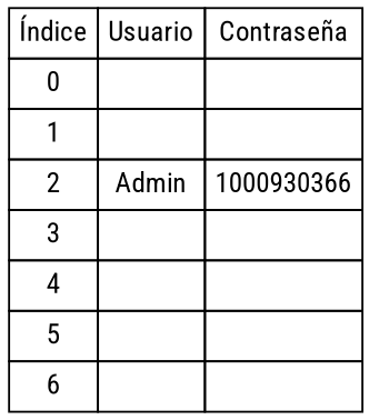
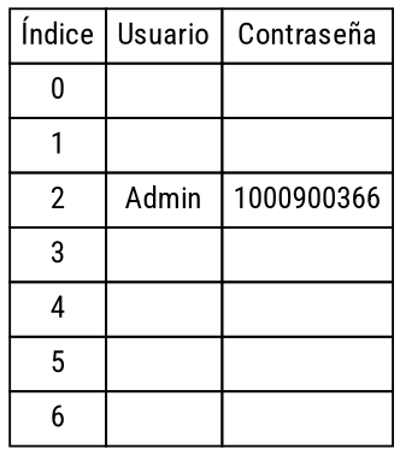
  digraph {
    rankdir=LR
    fontname="Roboto Condensed"
-   n1 [label=<  <TABLE BORDER="0" CELLBORDER="1" CELLSPACING="0" CELLPADDING="4">  <TH>   <TD>Índice</TD>   <TD>Usuario</TD>   <TD>Contraseña</TD> </TH> <TR> <TD>0</TD>  <TD></TD>   <TD></TD> </TR> <TR> <TD>1</TD>  <TD></TD>   <TD></TD> </TR> <TR> <TD>2</TD>  <TD>Admin</TD>   <TD>1000930366</TD> </TR> <TR> <TD>3</TD>  <TD></TD>   <TD></TD> </TR> <TR> <TD>4</TD>  <TD></TD>   <TD></TD> </TR> <TR> <TD>5</TD>  <TD></TD>   <TD></TD> </TR> <TR> <TD>6</TD>  <TD></TD>   <TD></TD> </TR> </TABLE>> margin=0 shape=none fontname="Roboto Condensed"]
+   n1 [label=<  <TABLE BORDER="0" CELLBORDER="1" CELLSPACING="0" CELLPADDING="4">  <TH>   <TD>Índice</TD>   <TD>Usuario</TD>   <TD>Contraseña</TD> </TH> <TR> <TD>0</TD>  <TD></TD>   <TD></TD> </TR> <TR> <TD>1</TD>  <TD></TD>   <TD></TD> </TR> <TR> <TD>2</TD>  <TD>Admin</TD>   <TD>1000900366</TD> </TR> <TR> <TD>3</TD>  <TD></TD>   <TD></TD> </TR> <TR> <TD>4</TD>  <TD></TD>   <TD></TD> </TR> <TR> <TD>5</TD>  <TD></TD>   <TD></TD> </TR> <TR> <TD>6</TD>  <TD></TD>   <TD></TD> </TR> </TABLE>> margin=0 shape=none fontname="Roboto Condensed"]
  }
